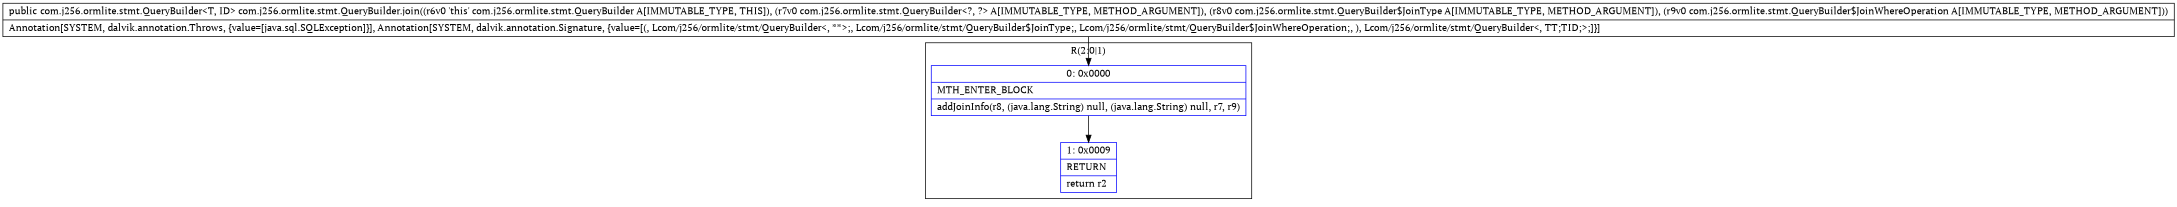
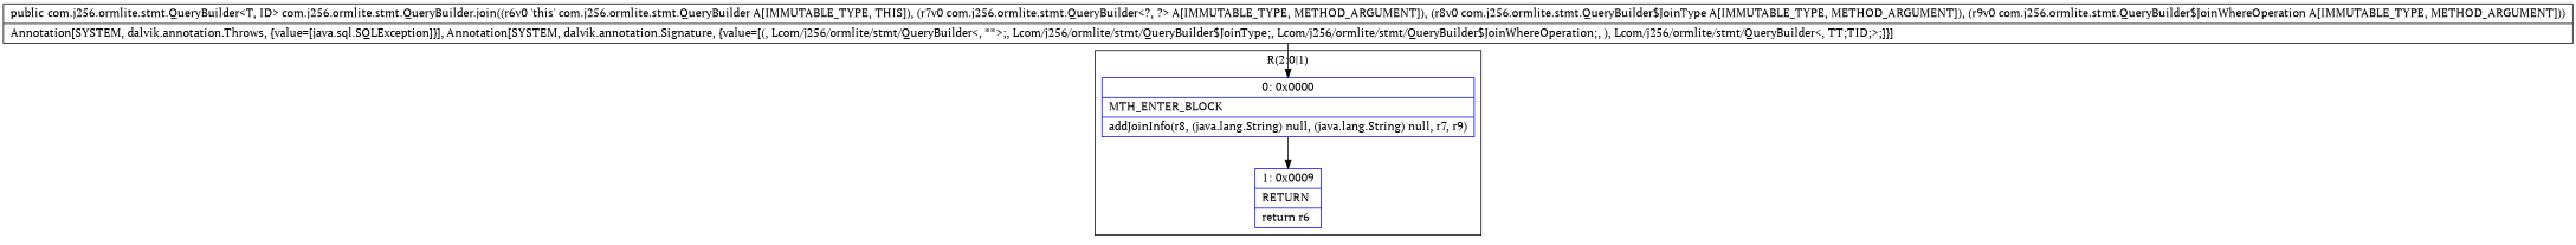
  digraph {
    fontname="PT Serif"
    node [color=blue shape=record fontname="PT Serif"]
    edge [fontname="PT Serif"]
    n1 [label="{0\:\ 0x0000|MTH_ENTER_BLOCK\l|addJoinInfo(r8, (java.lang.String) null, (java.lang.String) null, r7, r9)\l}"]
-   n2 [label="{1\:\ 0x0009|RETURN\l|return r2\l}"]
+   n2 [label="{1\:\ 0x0009|RETURN\l|return r6\l}"]
    n3 [label="{public com.j256.ormlite.stmt.QueryBuilder\<T, ID\> com.j256.ormlite.stmt.QueryBuilder.join((r6v0 'this' com.j256.ormlite.stmt.QueryBuilder A[IMMUTABLE_TYPE, THIS]), (r7v0 com.j256.ormlite.stmt.QueryBuilder\<?, ?\> A[IMMUTABLE_TYPE, METHOD_ARGUMENT]), (r8v0 com.j256.ormlite.stmt.QueryBuilder$JoinType A[IMMUTABLE_TYPE, METHOD_ARGUMENT]), (r9v0 com.j256.ormlite.stmt.QueryBuilder$JoinWhereOperation A[IMMUTABLE_TYPE, METHOD_ARGUMENT]))  | Annotation[SYSTEM, dalvik.annotation.Throws, \{value=[java.sql.SQLException]\}], Annotation[SYSTEM, dalvik.annotation.Signature, \{value=[(, Lcom\/j256\/ormlite\/stmt\/QueryBuilder\<, **\>;, Lcom\/j256\/ormlite\/stmt\/QueryBuilder$JoinType;, Lcom\/j256\/ormlite\/stmt\/QueryBuilder$JoinWhereOperation;, ), Lcom\/j256\/ormlite\/stmt\/QueryBuilder\<, TT;TID;\>;]\}]\l}" color=""]
    subgraph cluster_1 {
      label="R(2:0|1)"
      n1
      n2
    }
    n1 -> n2
    n3 -> n1
  }
